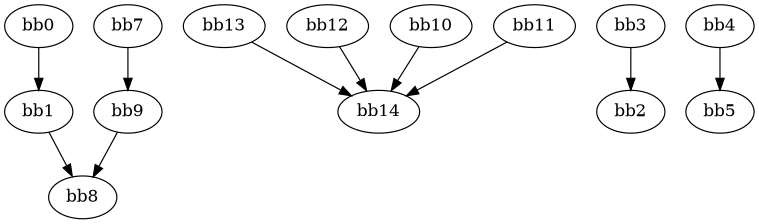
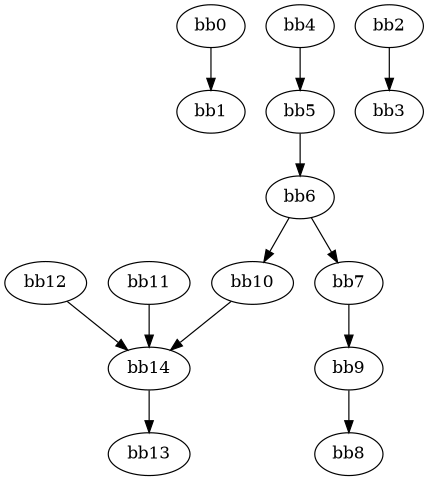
  digraph {
    n1 [label="bb0\l"]
    n2 [label="bb1\l"]
    n3 [label="bb8\l"]
    n4 [label="bb14\l"]
    n5 [label="bb2\l"]
    n6 [label="bb3\l"]
    n7 [label="bb4\l"]
    n8 [label="bb5\l"]
    n9 [label="bb13\l"]
+   n10 [label="bb6\l"]
    n11 [label="bb12\l"]
    n12 [label="bb7\l"]
    n13 [label="bb10\l"]
    n14 [label="bb11\l"]
    n15 [label="bb9\l"]
    n1 -> n2
-   n2 -> n3
-   n6 -> n5
+   n5 -> n6
    n7 -> n8
-   n9 -> n4
+   n8 -> n10
+   n4 -> n9
+   n10 -> n12
+   n10 -> n13
    n11 -> n4
    n12 -> n15
    n13 -> n4
    n14 -> n4
    n15 -> n3
  }
